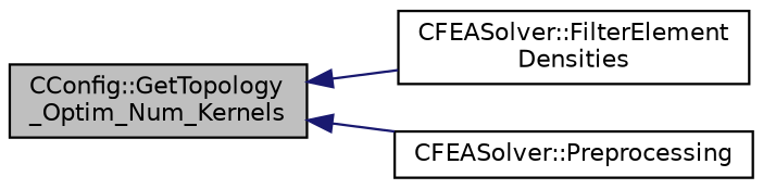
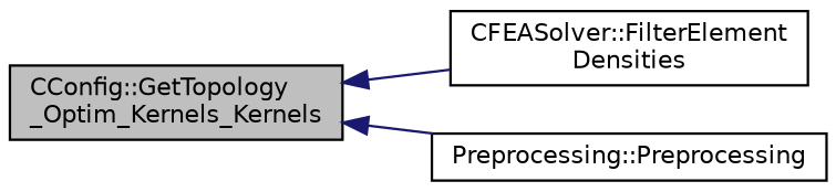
  digraph {
    rankdir=LR
    node [color=black fillcolor=white fontname=Helvetica fontsize=10 shape=record style=filled]
    edge [color=midnightblue dir=back fontname=Helvetica fontsize=10 labelfontname=Helvetica labelfontsize=10 style=solid]
-   n1 [fillcolor=grey75 fontcolor=black height=0.2 label="CConfig::GetTopology\l_Optim_Num_Kernels" width=0.4]
+   n1 [fillcolor=grey75 fontcolor=black height=0.2 label="CConfig::GetTopology\l_Optim_Kernels_Kernels" width=0.4]
    n2 [height=0.2 label="CFEASolver::FilterElement\lDensities" width=0.4]
-   n3 [height=0.2 label="CFEASolver::Preprocessing" width=0.4]
+   n3 [height=0.2 label="Preprocessing::Preprocessing" width=0.4]
    n1 -> n2
    n1 -> n3
  }
